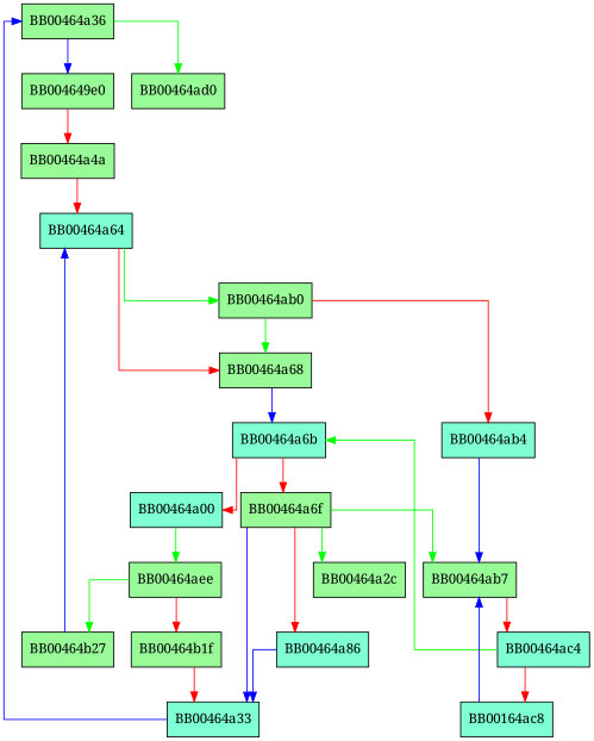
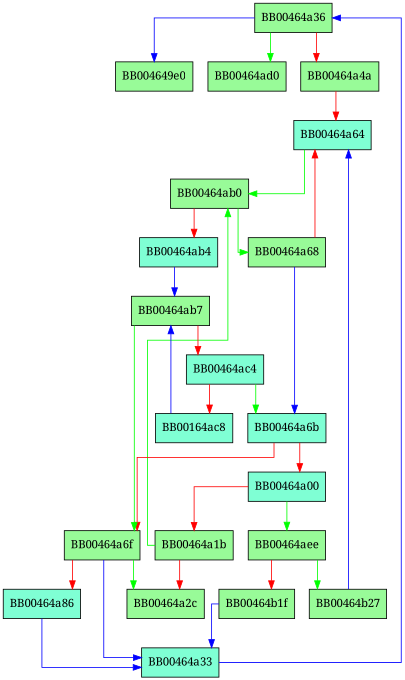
  digraph {
    fontname="Noto Serif"
    splines=ortho
    node [fillcolor=palegreen fontname="Noto Serif" shape=box style=filled]
    edge [color=red fontname="Noto Serif"]
    BB00464a36
    BB004649e0
    BB00464ad0
    BB00464a4a
    BB00464a64 [fillcolor=aquamarine]
    BB00464a00 [fillcolor=aquamarine]
    BB00464aee
+   BB00464a1b
    BB00464b27
    BB00464b1f
    BB00464ab0
    BB00464a2c
    BB00464a33 [fillcolor=aquamarine]
    BB00464a68
    BB00464ab4 [fillcolor=aquamarine]
    BB00464a6b [fillcolor=aquamarine]
    BB00464ab7
    BB00464a6f
    BB00464a86 [fillcolor=aquamarine]
    BB00464ac4 [fillcolor=aquamarine]
    n21 [fillcolor=aquamarine label=BB00164ac8]
    BB00464a36 -> BB004649e0 [color=blue]
    BB00464a36 -> BB00464ad0 [color=green]
-   BB004649e0 -> BB00464a4a
+   BB00464a36 -> BB00464a4a
    BB00464a4a -> BB00464a64
    BB00464a64 -> BB00464ab0 [color=green]
-   BB00464a64 -> BB00464a68
+   BB00464a68 -> BB00464a64
    BB00464a00 -> BB00464aee [color=green]
+   BB00464a00 -> BB00464a1b
    BB00464aee -> BB00464b27 [color=green]
    BB00464aee -> BB00464b1f
+   BB00464a1b -> BB00464ab0 [color=green]
+   BB00464a1b -> BB00464a2c
    BB00464b27 -> BB00464a64 [color=blue]
-   BB00464b1f -> BB00464a33
+   BB00464b1f -> BB00464a33 [color=blue]
    BB00464ab0 -> BB00464a68 [color=green]
    BB00464ab0 -> BB00464ab4
    BB00464a33 -> BB00464a36 [color=blue]
    BB00464a68 -> BB00464a6b [color=blue]
    BB00464ab4 -> BB00464ab7 [color=blue]
    BB00464a6b -> BB00464a00
    BB00464a6b -> BB00464a6f
-   BB00464a6f -> BB00464ab7 [color=green]
+   BB00464ab7 -> BB00464a6f [color=green]
    BB00464ab7 -> BB00464ac4
    BB00464a6f -> BB00464a2c [color=green]
    BB00464a6f -> BB00464a33 [color=blue]
    BB00464a6f -> BB00464a86
    BB00464a86 -> BB00464a33 [color=blue]
    BB00464ac4 -> BB00464a6b [color=green]
    BB00464ac4 -> n21
    n21 -> BB00464ab7 [color=blue]
  }
